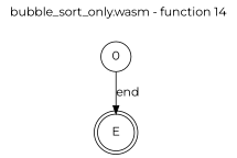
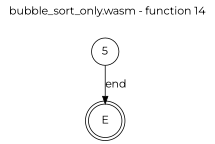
  digraph {
    label="bubble_sort_only.wasm - function 14"
    labelfontcolor=black
    labelfontname=Helvetica
    labelfontsize=16
    labelloc=t
    fontname=Montserrat
    node [fontname=Montserrat]
    E [shape=doublecircle]
-   n2 [fontcolor=black label=0 shape=circle]
+   n2 [fontcolor=black label=5 shape=circle]
    n2 -> E [label=end fontname=Montserrat]
  }
